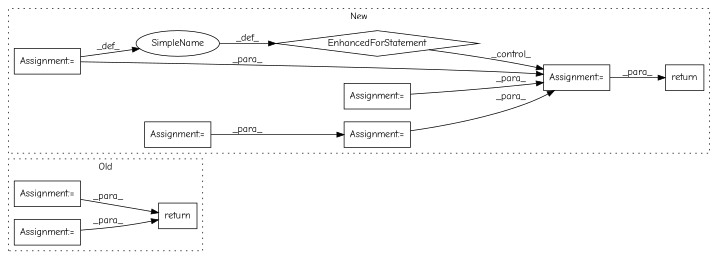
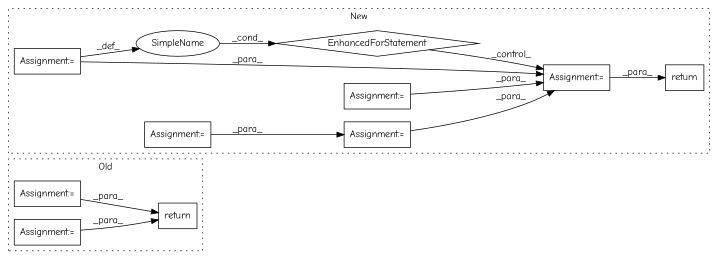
  digraph {
    rankdir=LR
    fontname="Comic Neue"
    node [a=7 l=1 s="3852,3929" shape=box fontname="Comic Neue"]
    edge [fontname="Comic Neue"]
    n1 [a=41 l=7 label=return s=3114]
    n2 [label="Assignment:=" s=3015]
    n3 [label="Assignment:=" s=2900]
    n4 [a=70 l="53,2" label=EnhancedForStatement shape=diamond]
    n5 [l="53,2" label="Assignment:="]
    n6 [label="Assignment:=" s=3950]
    n7 [a=42 l=8 label=SimpleName s=3909 shape=ellipse]
    n8 [label="Assignment:=" s=3734]
    n9 [a=41 l=7 label=return s=4075]
    n10 [label="Assignment:=" s=3659]
    n11 [label="Assignment:=" s=3804]
    subgraph cluster_1 {
      label=Old
      style=dotted
      n1
      n2
      n3
    }
    subgraph cluster_2 {
      label=New
      style=dotted
      n4
      n5
      n6
      n7
      n8
      n9
      n10
      n11
    }
    n2 -> n1 [label=_para_]
    n3 -> n1 [label=_para_]
    n4 -> n6 [label=_control_]
    n5 -> n6 [label=_para_]
    n5 -> n7 [label=_def_]
    n6 -> n9 [label=_para_]
-   n7 -> n4 [label=_def_]
+   n7 -> n4 [label=_cond_]
    n8 -> n6 [label=_para_]
    n10 -> n11 [label=_para_]
    n11 -> n6 [label=_para_]
  }
